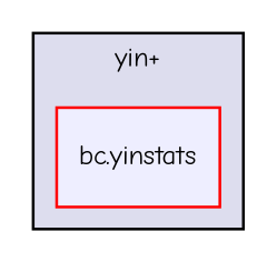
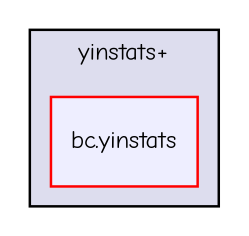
  digraph {
    compound=true
    fontname="Comic Neue"
    n1 [fillcolor="#eeeeff" fontname="Comic Neue" fontsize=10 label="bc.yinstats" pencolor=black shape=box style=filled color=red]
    subgraph cluster_1 {
      bgcolor="#ddddee"
      fontsize=10
-     label="yin+"
+     label="yinstats+"
      pencolor=black
      n1
    }
  }
